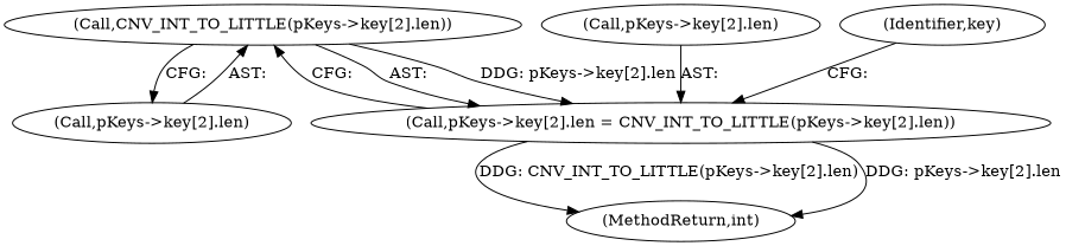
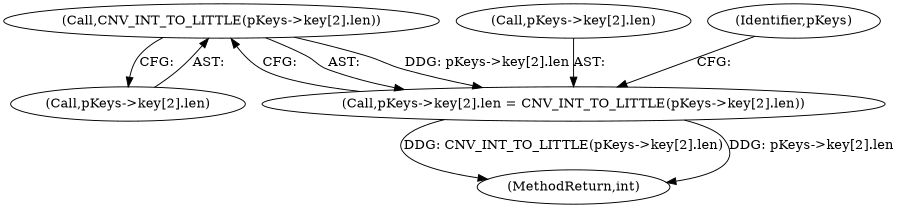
  digraph {
    n1 [label="(Call,CNV_INT_TO_LITTLE(pKeys->key[2].len))"]
    n2 [label="(Call,pKeys->key[2].len = CNV_INT_TO_LITTLE(pKeys->key[2].len))"]
    n3 [label="(Call,pKeys->key[2].len)"]
    n4 [label="(MethodReturn,int)"]
    n5 [label="(Call,pKeys->key[2].len)"]
-   n6 [label="(Identifier,key)"]
+   n6 [label="(Identifier,pKeys)"]
    n1 -> n2 [label="AST: "]
    n1 -> n2 [label="DDG: pKeys->key[2].len"]
    n1 -> n3 [label="CFG: "]
    n2 -> n1 [label="CFG: "]
    n2 -> n4 [label="DDG: CNV_INT_TO_LITTLE(pKeys->key[2].len)"]
    n2 -> n4 [label="DDG: pKeys->key[2].len"]
    n3 -> n1 [label="AST: "]
    n5 -> n2 [label="AST: "]
    n6 -> n2 [label="CFG: "]
  }
